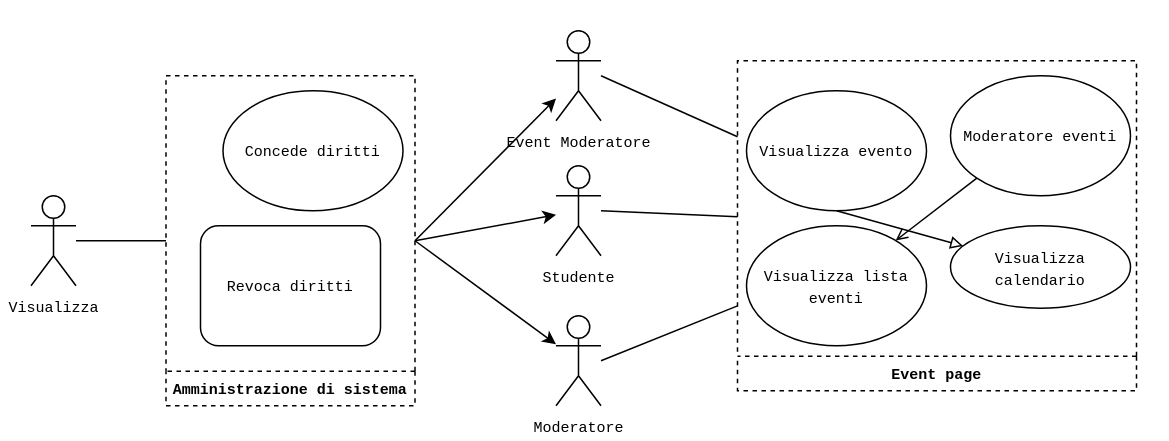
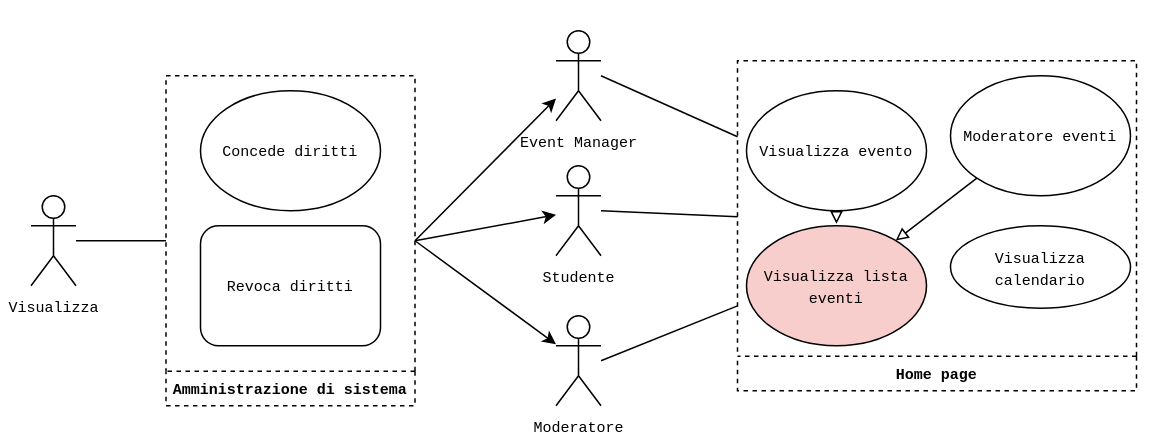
  <mxCell id="0" />
  <mxCell id="1" parent="0" />
  <mxCell id="2" style="edgeStyle=none;rounded=0;orthogonalLoop=1;jettySize=auto;html=1;fontFamily=Courier New;fontSize=10;endArrow=none;endFill=0;" edge="1" parent="1" target="4"><mxGeometry relative="1" as="geometry"><mxPoint x="400" y="50" as="sourcePoint" /></mxGeometry></mxCell>
- <mxCell id="3" value="&lt;font style=&quot;font-size: 10px&quot; face=&quot;Courier New&quot;&gt;Event Moderatore&lt;/font&gt;" style="shape=umlActor;verticalLabelPosition=bottom;verticalAlign=top;html=1;outlineConnect=0;" vertex="1" parent="1"><mxGeometry x="370" y="20" width="30" height="60" as="geometry" /></mxCell>
- <mxCell id="4" value="Event page" style="swimlane;fontFamily=Courier New;fontSize=10;direction=west;dashed=1;" vertex="1" parent="1"><mxGeometry x="491" y="40" width="266" height="220" as="geometry" /></mxCell>
- <mxCell id="5" style="edgeStyle=none;rounded=0;orthogonalLoop=1;jettySize=auto;html=1;exitX=0.5;exitY=1;exitDx=0;exitDy=0;fontFamily=Courier New;fontSize=10;endArrow=block;endFill=0;" edge="1" parent="4" source="6" target="8"><mxGeometry relative="1" as="geometry" /></mxCell>
+ <mxCell id="3" value="&lt;font style=&quot;font-size: 10px&quot; face=&quot;Courier New&quot;&gt;Event Manager&lt;/font&gt;" style="shape=umlActor;verticalLabelPosition=bottom;verticalAlign=top;html=1;outlineConnect=0;" vertex="1" parent="1"><mxGeometry x="370" y="20" width="30" height="60" as="geometry" /></mxCell>
+ <mxCell id="4" value="Home page" style="swimlane;fontFamily=Courier New;fontSize=10;direction=west;dashed=1;" vertex="1" parent="1"><mxGeometry x="491" y="40" width="266" height="220" as="geometry" /></mxCell>
+ <mxCell id="5" style="edgeStyle=none;rounded=0;orthogonalLoop=1;jettySize=auto;html=1;exitX=0.5;exitY=1;exitDx=0;exitDy=0;entryX=0.5;entryY=-0.016;entryDx=0;entryDy=0;entryPerimeter=0;fontFamily=Courier New;fontSize=10;endArrow=block;endFill=0;" edge="1" parent="4" source="6" target="7"><mxGeometry relative="1" as="geometry" /></mxCell>
  <mxCell id="6" value="&lt;font style=&quot;font-size: 10px&quot; face=&quot;Courier New&quot;&gt;Visualizza evento&lt;/font&gt;" style="ellipse;whiteSpace=wrap;html=1;" vertex="1" parent="4"><mxGeometry x="6" y="20" width="120" height="80" as="geometry" /></mxCell>
- <mxCell id="7" value="&lt;font style=&quot;font-size: 10px&quot; face=&quot;Courier New&quot;&gt;Visualizza lista eventi&lt;/font&gt;" style="ellipse;whiteSpace=wrap;html=1;" vertex="1" parent="4"><mxGeometry x="6" y="110" width="120" height="80" as="geometry" /></mxCell>
+ <mxCell id="7" value="&lt;font style=&quot;font-size: 10px&quot; face=&quot;Courier New&quot;&gt;Visualizza lista eventi&lt;/font&gt;" style="ellipse;whiteSpace=wrap;html=1;fillColor=#f8cecc;" vertex="1" parent="4"><mxGeometry x="6" y="110" width="120" height="80" as="geometry" /></mxCell>
  <mxCell id="8" value="&lt;font style=&quot;font-size: 10px&quot; face=&quot;Courier New&quot;&gt;Visualizza calendario&lt;/font&gt;" style="ellipse;whiteSpace=wrap;html=1;" vertex="1" parent="4"><mxGeometry x="142" y="110" width="120" height="55" as="geometry" /></mxCell>
- <mxCell id="9" style="rounded=0;orthogonalLoop=1;jettySize=auto;html=1;exitX=0;exitY=1;exitDx=0;exitDy=0;fontFamily=Courier New;fontSize=10;endArrow=open;endFill=0;" edge="1" parent="4" source="10" target="7"><mxGeometry relative="1" as="geometry" /></mxCell>
+ <mxCell id="9" style="rounded=0;orthogonalLoop=1;jettySize=auto;html=1;exitX=0;exitY=1;exitDx=0;exitDy=0;fontFamily=Courier New;fontSize=10;endArrow=block;endFill=0;" edge="1" parent="4" source="10" target="7"><mxGeometry relative="1" as="geometry" /></mxCell>
  <mxCell id="10" value="&lt;font style=&quot;font-size: 10px&quot; face=&quot;Courier New&quot;&gt;Moderatore eventi&lt;/font&gt;" style="ellipse;whiteSpace=wrap;html=1;" vertex="1" parent="4"><mxGeometry x="142" y="10" width="120" height="80" as="geometry" /></mxCell>
  <mxCell id="11" style="edgeStyle=none;rounded=0;orthogonalLoop=1;jettySize=auto;html=1;fontFamily=Courier New;fontSize=10;endArrow=none;endFill=0;" edge="1" parent="1" target="4"><mxGeometry relative="1" as="geometry"><mxPoint x="400" y="140" as="sourcePoint" /></mxGeometry></mxCell>
  <mxCell id="12" value="&lt;font style=&quot;font-size: 10px&quot; face=&quot;Courier New&quot;&gt;Studente&lt;/font&gt;" style="shape=umlActor;verticalLabelPosition=bottom;verticalAlign=top;html=1;outlineConnect=0;" vertex="1" parent="1"><mxGeometry x="370" y="110" width="30" height="60" as="geometry" /></mxCell>
  <mxCell id="13" style="edgeStyle=none;rounded=0;orthogonalLoop=1;jettySize=auto;html=1;fontFamily=Courier New;fontSize=10;endArrow=none;endFill=0;" edge="1" parent="1" target="4"><mxGeometry relative="1" as="geometry"><mxPoint x="400" y="240" as="sourcePoint" /></mxGeometry></mxCell>
  <mxCell id="14" value="&lt;font style=&quot;font-size: 10px&quot; face=&quot;Courier New&quot;&gt;Moderatore&lt;/font&gt;" style="shape=umlActor;verticalLabelPosition=bottom;verticalAlign=top;html=1;outlineConnect=0;" vertex="1" parent="1"><mxGeometry x="370" y="210" width="30" height="60" as="geometry" /></mxCell>
  <mxCell id="15" style="edgeStyle=none;rounded=0;orthogonalLoop=1;jettySize=auto;html=1;fontFamily=Courier New;fontSize=10;endArrow=none;endFill=0;" edge="1" parent="1" target="20"><mxGeometry relative="1" as="geometry"><mxPoint x="50" y="160" as="sourcePoint" /></mxGeometry></mxCell>
  <mxCell id="16" value="&lt;font style=&quot;font-size: 10px&quot; face=&quot;Courier New&quot;&gt;Visualizza&lt;/font&gt;" style="shape=umlActor;verticalLabelPosition=bottom;verticalAlign=top;html=1;outlineConnect=0;" vertex="1" parent="1"><mxGeometry x="20" y="130" width="30" height="60" as="geometry" /></mxCell>
  <mxCell id="17" style="edgeStyle=none;rounded=0;orthogonalLoop=1;jettySize=auto;html=1;exitX=0;exitY=0.5;exitDx=0;exitDy=0;fontFamily=Courier New;fontSize=10;endArrow=classic;endFill=1;" edge="1" parent="1" source="20" target="3"><mxGeometry relative="1" as="geometry" /></mxCell>
  <mxCell id="18" style="edgeStyle=none;rounded=0;orthogonalLoop=1;jettySize=auto;html=1;exitX=0;exitY=0.5;exitDx=0;exitDy=0;fontFamily=Courier New;fontSize=10;endArrow=classic;endFill=1;" edge="1" parent="1" source="20" target="12"><mxGeometry relative="1" as="geometry" /></mxCell>
  <mxCell id="19" style="edgeStyle=none;rounded=0;orthogonalLoop=1;jettySize=auto;html=1;exitX=0;exitY=0.5;exitDx=0;exitDy=0;fontFamily=Courier New;fontSize=10;endArrow=classic;endFill=1;" edge="1" parent="1" source="20" target="14"><mxGeometry relative="1" as="geometry" /></mxCell>
  <mxCell id="20" value="Amministrazione di sistema" style="swimlane;fontFamily=Courier New;fontSize=10;direction=west;dashed=1;" vertex="1" parent="1"><mxGeometry x="110" y="50" width="166" height="220" as="geometry" /></mxCell>
- <mxCell id="21" value="&lt;font face=&quot;Courier New&quot;&gt;&lt;span style=&quot;font-size: 10px&quot;&gt;Concede diritti&lt;/span&gt;&lt;/font&gt;" style="ellipse;whiteSpace=wrap;html=1;" vertex="1" parent="20"><mxGeometry x="38" y="10" width="120" height="80" as="geometry" /></mxCell>
+ <mxCell id="21" value="&lt;font face=&quot;Courier New&quot;&gt;&lt;span style=&quot;font-size: 10px&quot;&gt;Concede diritti&lt;/span&gt;&lt;/font&gt;" style="ellipse;whiteSpace=wrap;html=1;" vertex="1" parent="20"><mxGeometry x="23" y="10" width="120" height="80" as="geometry" /></mxCell>
  <mxCell id="22" value="&lt;font face=&quot;Courier New&quot;&gt;&lt;span style=&quot;font-size: 10px&quot;&gt;Revoca diritti&lt;/span&gt;&lt;/font&gt;" style="whiteSpace=wrap;html=1;rounded=1;" vertex="1" parent="20"><mxGeometry x="23" y="100" width="120" height="80" as="geometry" /></mxCell>
